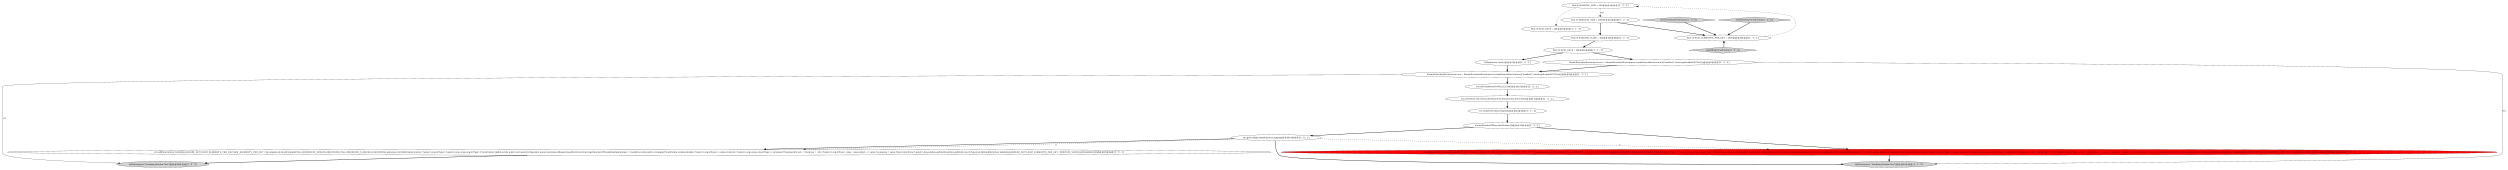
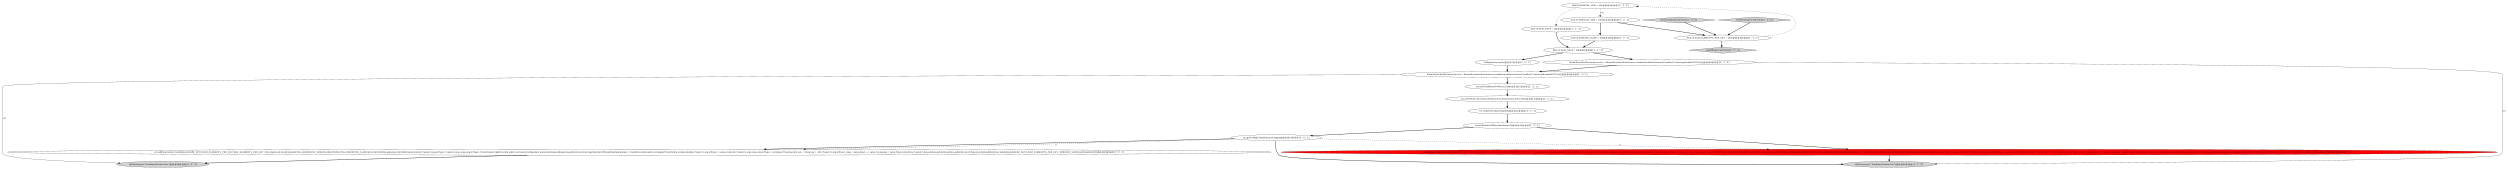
  digraph {
    fontname="Liberation Sans"
    node [fillcolor=white fontname="Liberation Sans" shape=ellipse style=filled]
    edge [fontname="Liberation Sans" style=bold]
    n1 [label="FailingSource.reset()@@@7@@@['0', '0', '1']"]
    n2 [label="StreamExecutionEnvironment env = StreamExecutionEnvironment.createRemoteEnvironment(\"localhost\",cluster.getLeaderRPCPort())@@@9@@@['1', '1', '1']"]
    n3 [fillcolor=lightgray label="tryExecute(env,\"Tumbling Window Test\")@@@33@@@['0', '0', '1']"]
    n4 [label="env.setParallelism(PARALLELISM)@@@10@@@['1', '1', '1']"]
    n5 [label="env.setNumberOfExecutionRetries(3)@@@13@@@['1', '1', '1']"]
    n6 [fillcolor=red label="env.addSource(new FailingSource(NUM_KEYS,NUM_ELEMENTS_PER_KEY,NUM_ELEMENTS_PER_KEY / 3)).rebalance().timeWindowAll(Time.of(WINDOW_SIZE,MILLISECONDS)).apply(new RichAllWindowFunction<Iterable<Tuple2<Long,IntType>>,Tuple4<Long,Long,Long,IntType>,TimeWindow>(){@Override public void open(Configuration parameters){assertEquals(1,getRuntimeContext().getNumberOfParallelSubtasks())open = true}@Override public void apply(TimeWindow window,Iterable<Tuple2<Long,IntType>> values,Collector<Tuple4<Long,Long,Long,IntType>> out){assertTrue(open)int sum = 0long key = -1for (Tuple2<Long,IntType> value : values){sum += value.f1.valuekey = value.f0}out.collect(new Tuple4<>(key,window.getStart(),window.getEnd(),new IntType(sum)))}}).addSink(new ValidatingSink(NUM_KEYS,NUM_ELEMENTS_PER_KEY / WINDOW_SIZE)).setParallelism(1)@@@14@@@['0', '1', '0']"]
    n7 [label="env.getConfig().disableSysoutLogging()@@@14@@@['1', '0', '1']"]
    n8 [fillcolor=lightgray label="tryExecute(env,\"Tumbling Window Test\")@@@32@@@['1', '1', '0']"]
    n9 [label="env.addSource(new FailingSource(NUM_KEYS,NUM_ELEMENTS_PER_KEY,NUM_ELEMENTS_PER_KEY / 3)).rebalance().timeWindowAll(Time.of(WINDOW_SIZE,MILLISECONDS),Time.of(WINDOW_SLIDE,MILLISECONDS)).apply(new RichAllWindowFunction<Tuple2<Long,IntType>,Tuple4<Long,Long,Long,IntType>,TimeWindow>(){@Override public void open(Configuration parameters){assertEquals(1,getRuntimeContext().getNumberOfParallelSubtasks())open = true}@Override public void apply(TimeWindow window,Iterable<Tuple2<Long,IntType>> values,Collector<Tuple4<Long,Long,Long,IntType>> out){assertTrue(open)int sum = 0long key = -1for (Tuple2<Long,IntType> value : values){sum += value.f1.valuekey = value.f0}out.collect(new Tuple4<>(key,window.getStart(),window.getEnd(),new IntType(sum)))}}).addSink(new ValidatingSink(NUM_KEYS,NUM_ELEMENTS_PER_KEY / WINDOW_SLIDE)).setParallelism(1)@@@15@@@['0', '0', '1']"]
    n10 [label="final int NUM_KEYS = 1@@@5@@@['1', '1', '0']"]
    n11 [label="final int NUM_KEYS = 1@@@6@@@['1', '1', '1']"]
    n12 [label="StreamExecutionEnvironment env = StreamExecutionEnvironment.createRemoteEnvironment(\"localhost\",cluster.getLeaderRPCPort())@@@8@@@['1', '1', '0']"]
    n13 [label="env.setStreamTimeCharacteristic(TimeCharacteristic.EventTime)@@@11@@@['1', '1', '1']"]
    n14 [fillcolor=lightgray label="testTumblingTimeWindow['1', '0', '0']" shape=diamond]
    n15 [label="final int NUM_ELEMENTS_PER_KEY = 3000@@@3@@@['1', '1', '1']"]
    n16 [label="final int WINDOW_SIZE = 100@@@4@@@['1', '1', '0']"]
    n17 [label="final int WINDOW_SLIDE = 100@@@5@@@['0', '0', '1']"]
    n18 [fillcolor=lightgray label="testSlidingTimeWindow['0', '0', '1']" shape=diamond]
    n19 [label="env.enableCheckpointing(100)@@@12@@@['1', '1', '1']"]
    n20 [label="final int WINDOW_SIZE = 1000@@@4@@@['0', '0', '1']"]
    n21 [fillcolor=lightgray label="testTumblingTimeWindow['0', '1', '0']" shape=diamond]
    n1 -> n2
    n2 -> n3 [label=env style=solid]
    n2 -> n4
    n4 -> n13
    n5 -> n6
    n5 -> n7
    n6 -> n8
    n7 -> n6 [label=0 style=dashed]
    n7 -> n8
    n7 -> n9
    n7 -> n9 [label=0 style=dashed]
    n9 -> n3
+   n10 -> n11
    n11 -> n1
    n11 -> n12
    n12 -> n2
    n12 -> n8 [label=env style=solid]
    n13 -> n19
    n14 -> n15
    n15 -> n16 [style=dashed]
    n16 -> n10 [style=dashed]
    n16 -> n20 [label=env style=dashed]
    n17 -> n11
-   n18 -> n15
+   n15 -> n18
    n19 -> n5
    n20 -> n15
    n20 -> n17
    n21 -> n15
  }
